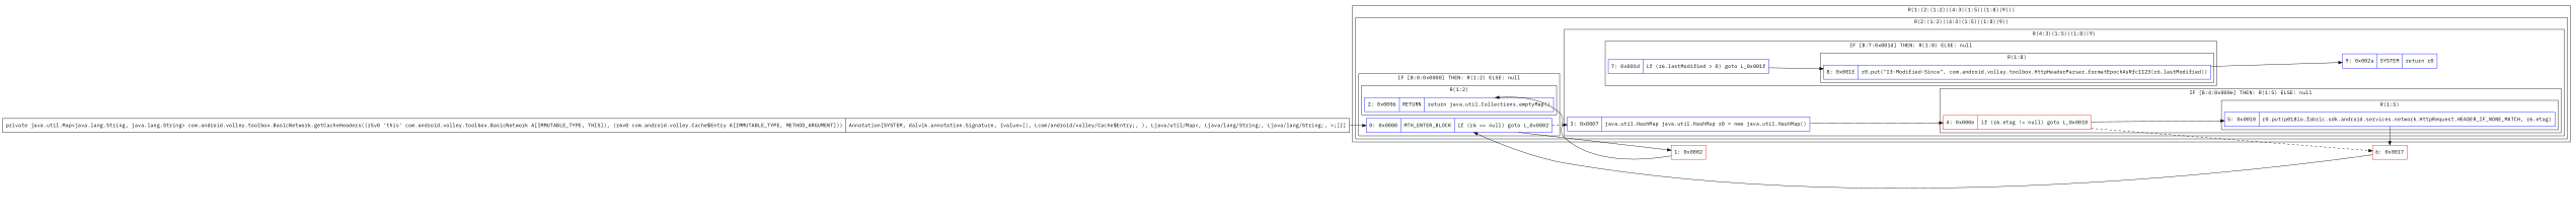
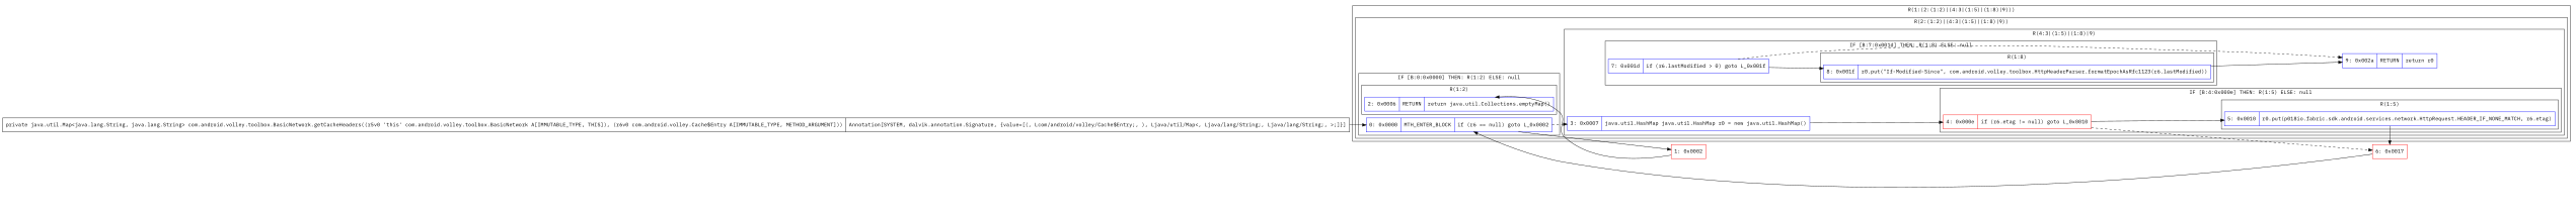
  digraph {
    fontname="IBM Plex Mono"
    rankdir=LR
    node [color=blue fontname="IBM Plex Mono" shape=record]
    edge [fontname="IBM Plex Mono"]
    n1 [label="{2\:\ 0x0006|RETURN\l|return java.util.Collections.emptyMap()\l}"]
    n2 [label="{0\:\ 0x0000|MTH_ENTER_BLOCK\l|if (r6 == null) goto L_0x0002\l}"]
    n3 [label="{5\:\ 0x0010|r0.put(p018io.fabric.sdk.android.services.network.HttpRequest.HEADER_IF_NONE_MATCH, r6.etag)\l}"]
    n4 [color=red label="{4\:\ 0x000e|if (r6.etag != null) goto L_0x0010\l}"]
    n5 [label="{8\:\ 0x001f|r0.put(\"If\-Modified\-Since\", com.android.volley.toolbox.HttpHeaderParser.formatEpochAsRfc1123(r6.lastModified))\l}"]
    n6 [label="{7\:\ 0x001d|if (r6.lastModified \> 0) goto L_0x001f\l}"]
    n7 [label="{3\:\ 0x0007|java.util.HashMap java.util.HashMap r0 = new java.util.HashMap()\l}"]
-   n8 [label="{9\:\ 0x002a|SYSTEM\l|return r0\l}"]
+   n8 [label="{9\:\ 0x002a|RETURN\l|return r0\l}"]
    n9 [color=red label="{1\:\ 0x0002}"]
    n10 [color=red label="{6\:\ 0x0017}"]
    n11 [label="{private java.util.Map\<java.lang.String, java.lang.String\> com.android.volley.toolbox.BasicNetwork.getCacheHeaders((r5v0 'this' com.android.volley.toolbox.BasicNetwork A[IMMUTABLE_TYPE, THIS]), (r6v0 com.android.volley.Cache$Entry A[IMMUTABLE_TYPE, METHOD_ARGUMENT]))  | Annotation[SYSTEM, dalvik.annotation.Signature, \{value=[(, Lcom\/android\/volley\/Cache$Entry;, ), Ljava\/util\/Map\<, Ljava\/lang\/String;, Ljava\/lang\/String;, \>;]\}]\l}" color=""]
    subgraph cluster_1 {
      label="R(1:(2:(1:2)|(4:3|(1:5)|(1:8)|9)))"
      subgraph cluster_2 {
        label="R(2:(1:2)|(4:3|(1:5)|(1:8)|9))"
        subgraph cluster_3 {
          label="IF [B:0:0x0000] THEN: R(1:2) ELSE: null"
          n2
          subgraph cluster_4 {
            label="R(1:2)"
            n1
          }
        }
        subgraph cluster_5 {
          label="R(4:3|(1:5)|(1:8)|9)"
          n7
          n8
          subgraph cluster_6 {
            label="IF [B:4:0x000e] THEN: R(1:5) ELSE: null"
            n4
            subgraph cluster_7 {
              label="R(1:5)"
              n3
            }
          }
          subgraph cluster_8 {
            label="IF [B:7:0x001d] THEN: R(1:8) ELSE: null"
            n6
            subgraph cluster_9 {
              label="R(1:8)"
              n5
            }
          }
        }
      }
    }
    n2 -> n7 [style=dashed]
    n2 -> n9
    n3 -> n10
    n4 -> n3
    n4 -> n10 [style=dashed]
    n5 -> n8
    n6 -> n5
+   n6 -> n8 [style=dashed]
    n7 -> n4
    n9 -> n1
    n10 -> n2
    n11 -> n2
  }
